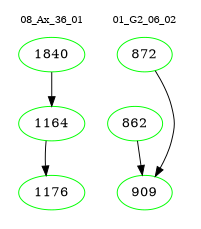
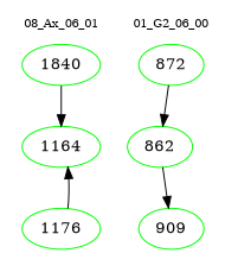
  digraph {
    node [color=green]
    edge [color=black]
    n1 [label=1840]
    n2 [label=1164]
    n3 [label=1176]
    n4 [label=872]
    n5 [label=862]
    n6 [label=909]
    subgraph cluster_1 {
      color=white
      fontsize=10
-     label="08_Ax_36_01"
+     label="08_Ax_06_01"
      n1
      n2
      n3
    }
    subgraph cluster_2 {
      color=white
      fontsize=10
-     label="01_G2_06_02"
+     label="01_G2_06_00"
      n4
      n5
      n6
    }
    n1 -> n2
-   n2 -> n3
-   n4 -> n6
+   n3 -> n2
+   n4 -> n5
    n5 -> n6
  }
